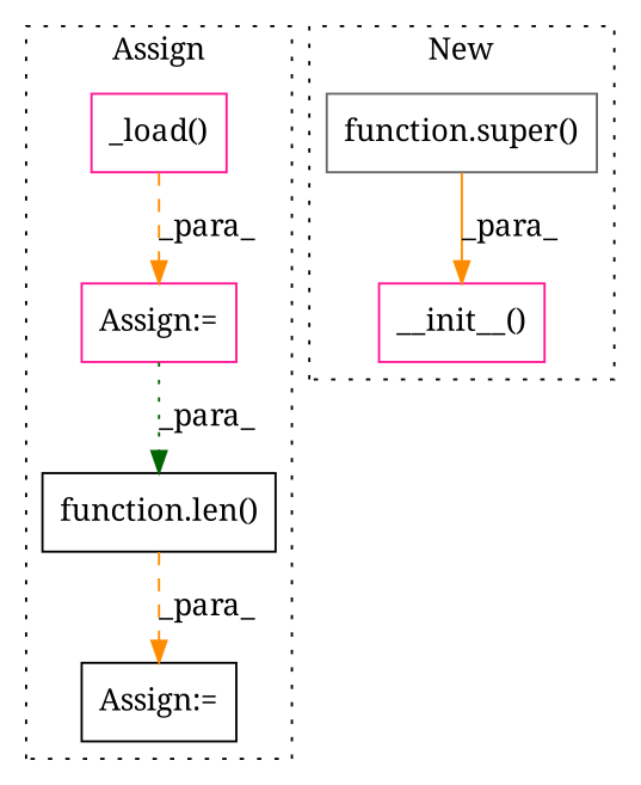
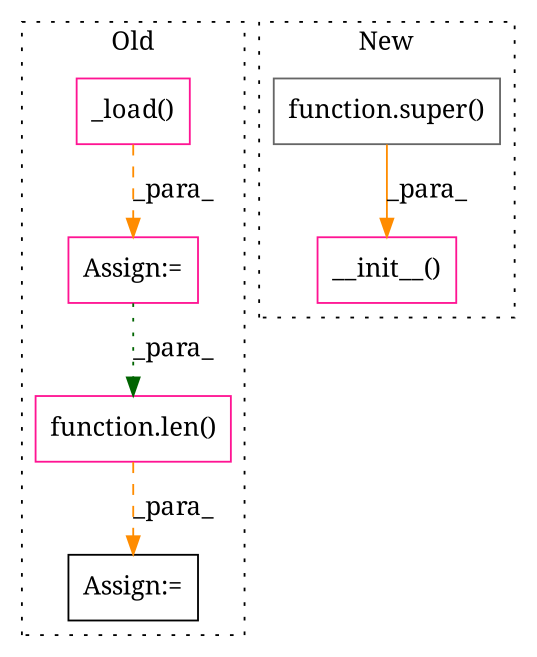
  digraph {
    fontname="Noto Serif"
    node [a=75 color=deeppink fontname="Noto Serif" l=3 shape=box]
    edge [color=darkorange fontname="Noto Serif" style=dashed]
    n1 [l=12 label="_load()" s=328]
    n2 [a=68 label="Assign:=" s=325]
-   n3 [color=black l="4,1" label="function.len()" s="363,383"]
+   n3 [l="4,1" label="function.len()" s="363,383"]
    n4 [a=68 color=black label="Assign:=" s=360]
    n5 [l="17,1" label="__init__()" s="297,323"]
    n6 [color=gray40 l=7 label="function.super()" s=297]
    subgraph cluster_1 {
-     label=Assign
+     label=Old
      style=dotted
      n1
      n2
      n3
      n4
    }
    subgraph cluster_2 {
      label=New
      style=dotted
      n5
      n6
    }
    n1 -> n2 [label=_para_]
    n2 -> n3 [color=darkgreen label=_para_ style=dotted]
    n3 -> n4 [label=_para_]
    n6 -> n5 [label=_para_ style=solid]
  }
